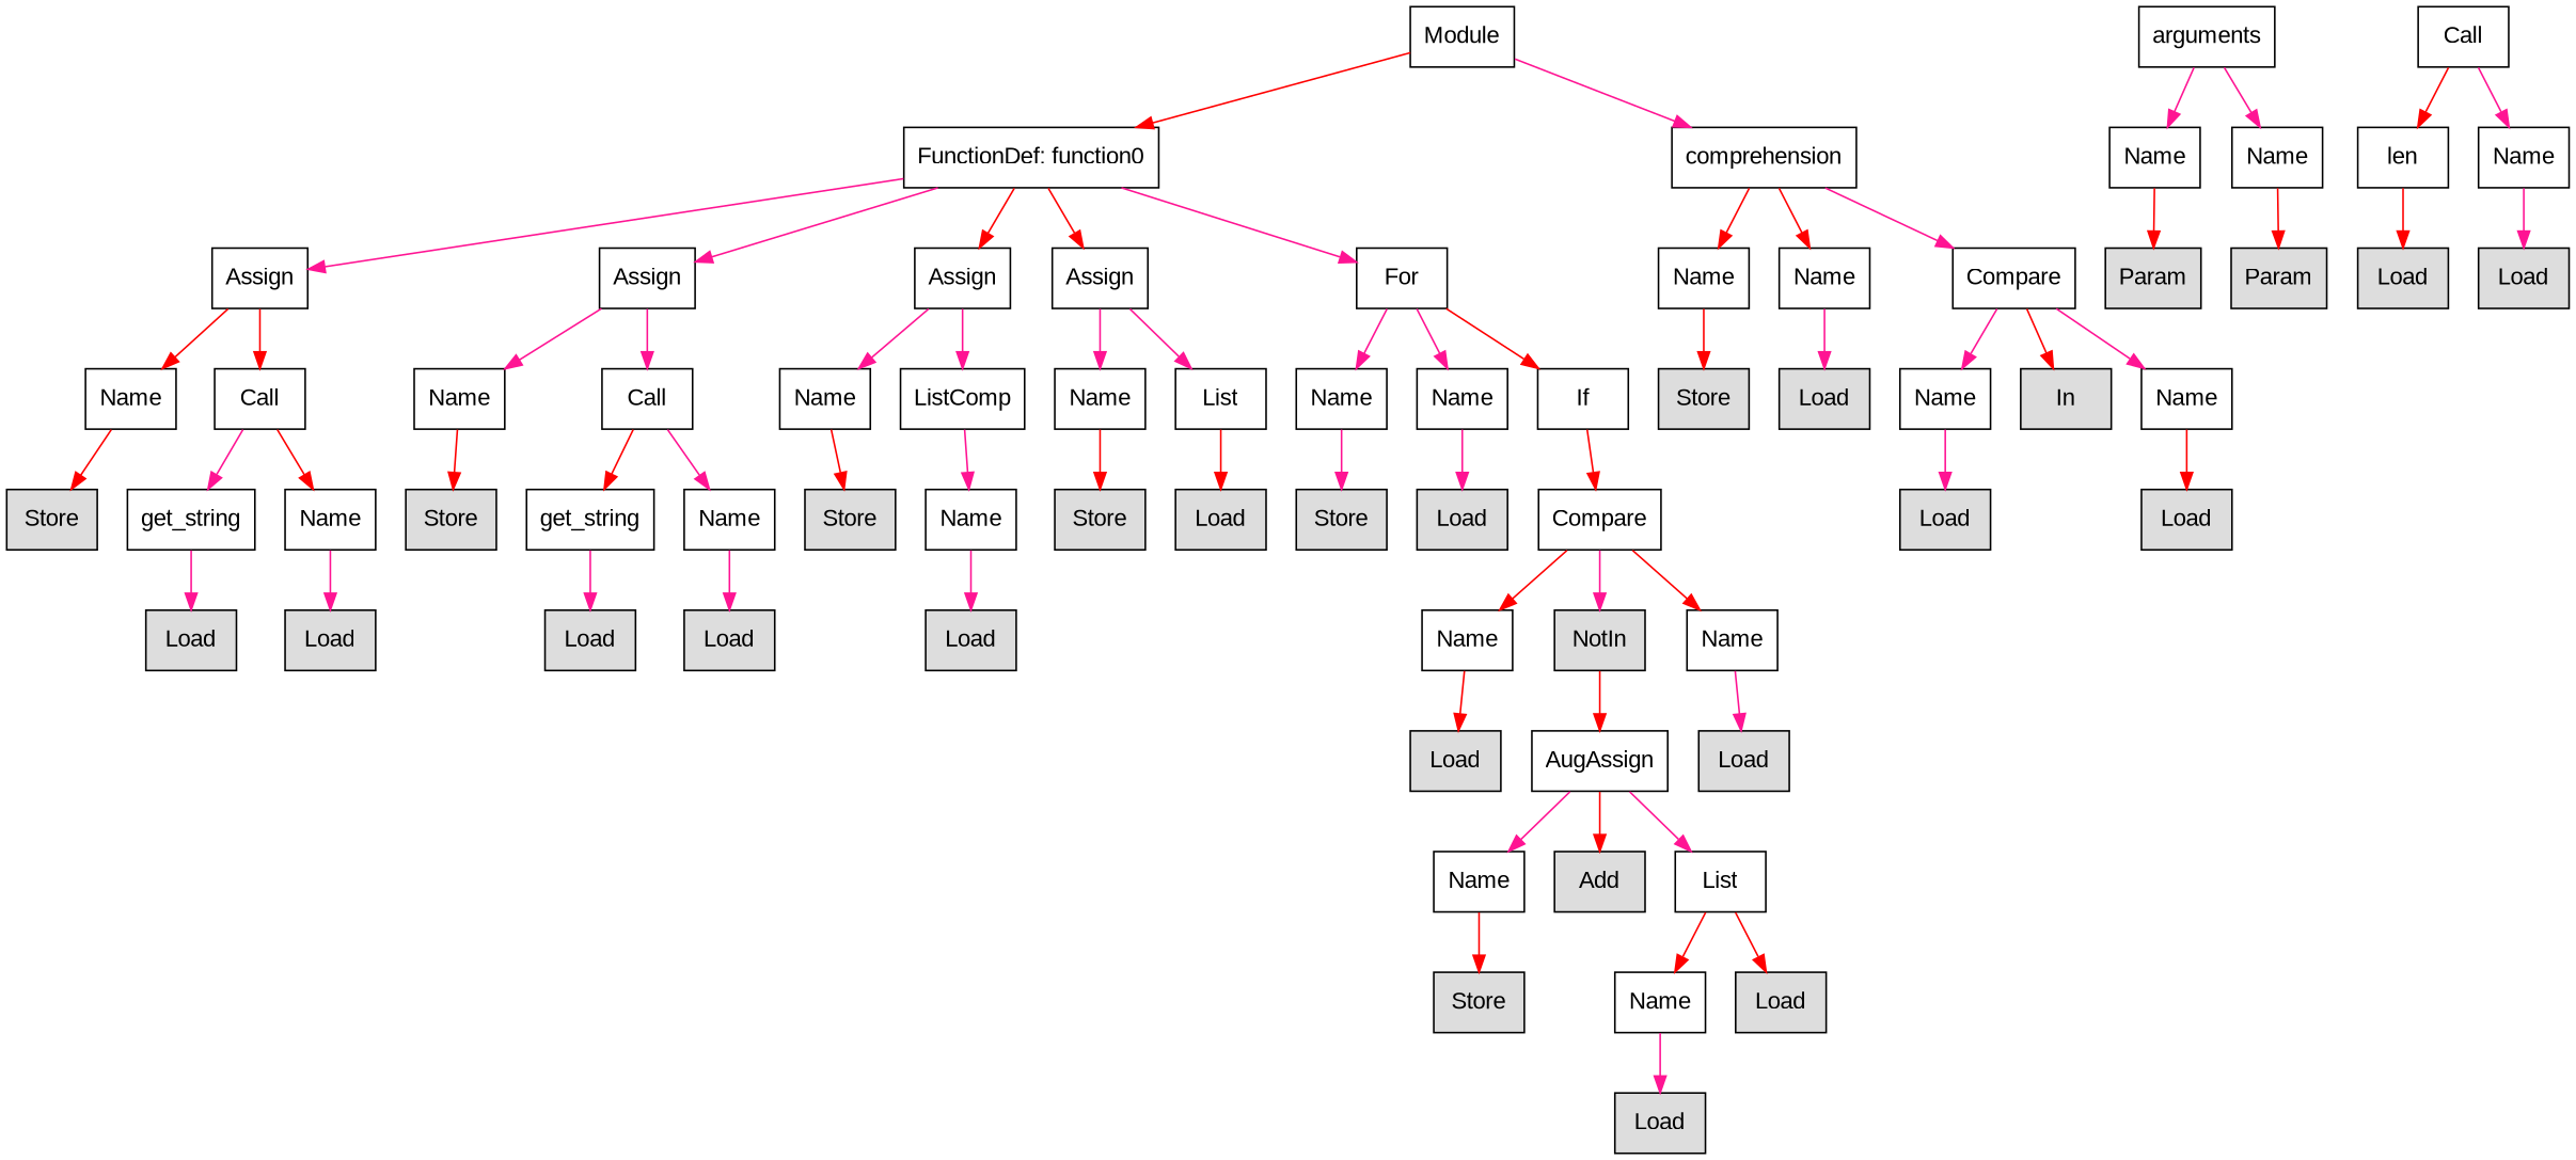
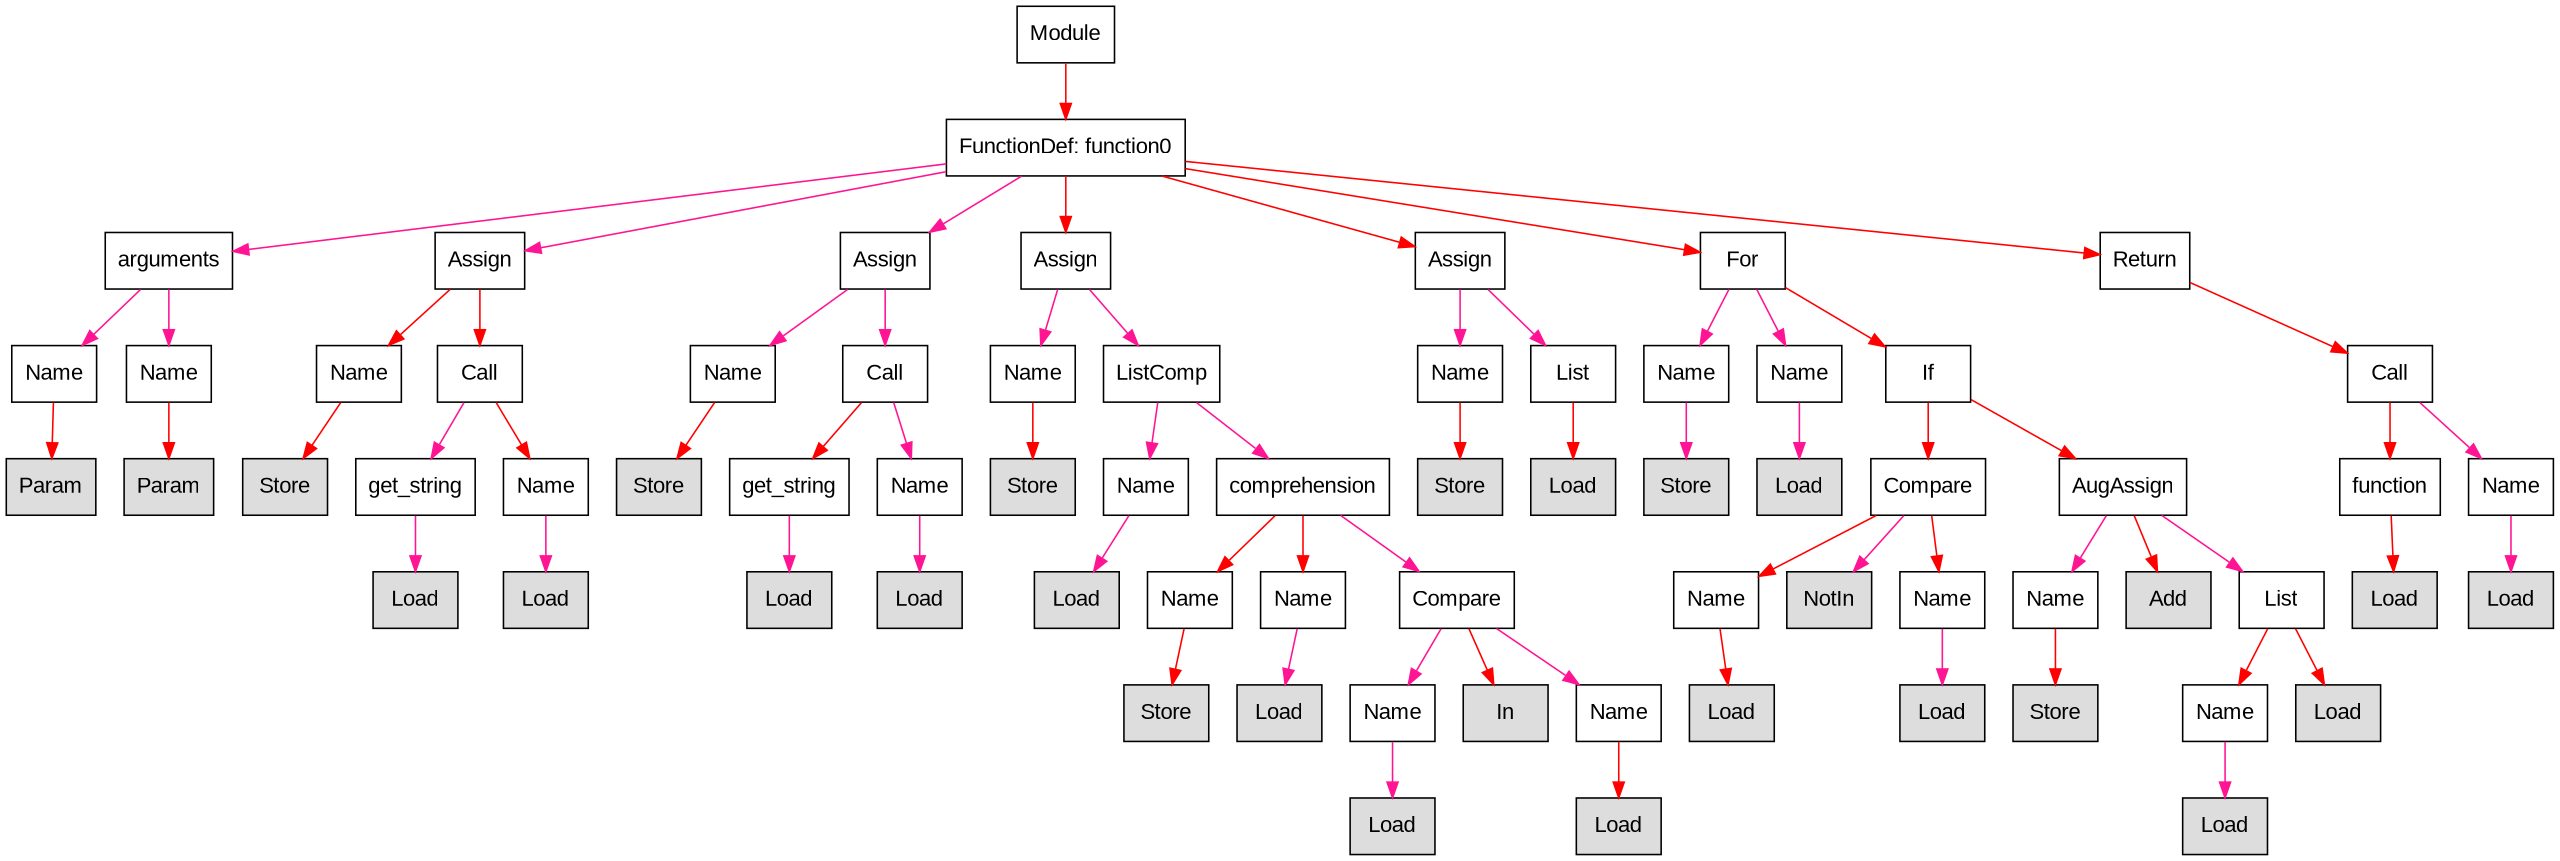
  digraph {
    fontname="Liberation Sans"
    node [fontname="Liberation Sans" shape=rect]
    edge [color=deeppink fontname="Liberation Sans"]
    n1 [label=Module]
    n2 [label="FunctionDef: function0"]
    n3 [label=arguments]
    n4 [label=Assign]
    n5 [label=Assign]
    n6 [label=Assign]
    n7 [label=Assign]
    n8 [label=For]
+   n9 [label=Return]
    n10 [label=Name]
    n11 [label=Name]
    n12 [label=Name]
    n13 [label=Call]
    n14 [label=Name]
    n15 [label=Call]
    n16 [label=Name]
    n17 [label=ListComp]
    n18 [label=Name]
    n19 [label=List]
    n20 [label=Name]
    n21 [label=Name]
    n22 [label=If]
    n23 [label=Call]
    n24 [fillcolor="#dddddd" label=Param style=filled]
    n25 [fillcolor="#dddddd" label=Param style=filled]
    n26 [fillcolor="#dddddd" label=Store style=filled]
    n27 [label=get_string]
    n28 [label=Name]
    n29 [fillcolor="#dddddd" label=Store style=filled]
    n30 [label=get_string]
    n31 [label=Name]
    n32 [fillcolor="#dddddd" label=Store style=filled]
    n33 [label=Name]
    n34 [label=comprehension]
    n35 [fillcolor="#dddddd" label=Store style=filled]
    n36 [fillcolor="#dddddd" label=Load style=filled]
    n37 [fillcolor="#dddddd" label=Store style=filled]
    n38 [fillcolor="#dddddd" label=Load style=filled]
    n39 [label=Compare]
    n40 [label=AugAssign]
-   n41 [label=len]
+   n41 [label=function]
    n42 [label=Name]
    n43 [fillcolor="#dddddd" label=Load style=filled]
    n44 [fillcolor="#dddddd" label=Load style=filled]
    n45 [fillcolor="#dddddd" label=Load style=filled]
    n46 [fillcolor="#dddddd" label=Load style=filled]
    n47 [fillcolor="#dddddd" label=Load style=filled]
    n48 [label=Name]
    n49 [label=Name]
    n50 [label=Compare]
    n51 [label=Name]
    n52 [fillcolor="#dddddd" label=NotIn style=filled]
    n53 [label=Name]
    n54 [label=Name]
    n55 [fillcolor="#dddddd" label=Add style=filled]
    n56 [label=List]
    n57 [fillcolor="#dddddd" label=Load style=filled]
    n58 [fillcolor="#dddddd" label=Load style=filled]
    n59 [fillcolor="#dddddd" label=Store style=filled]
    n60 [fillcolor="#dddddd" label=Load style=filled]
    n61 [label=Name]
    n62 [fillcolor="#dddddd" label=In style=filled]
    n63 [label=Name]
    n64 [fillcolor="#dddddd" label=Load style=filled]
    n65 [fillcolor="#dddddd" label=Load style=filled]
    n66 [fillcolor="#dddddd" label=Store style=filled]
    n67 [label=Name]
    n68 [fillcolor="#dddddd" label=Load style=filled]
    n69 [fillcolor="#dddddd" label=Load style=filled]
    n70 [fillcolor="#dddddd" label=Load style=filled]
    n71 [fillcolor="#dddddd" label=Load style=filled]
    n1 -> n2 [color=red]
+   n2 -> n3
    n2 -> n4
    n2 -> n5
    n2 -> n6 [color=red]
    n2 -> n7 [color=red]
-   n2 -> n8
+   n2 -> n8 [color=red]
+   n2 -> n9 [color=red]
    n3 -> n10
    n3 -> n11
    n4 -> n12 [color=red]
    n4 -> n13 [color=red]
    n5 -> n14
    n5 -> n15
    n6 -> n16
    n6 -> n17
    n7 -> n18
    n7 -> n19
    n8 -> n20
    n8 -> n21
    n8 -> n22 [color=red]
+   n9 -> n23 [color=red]
    n10 -> n24 [color=red]
    n11 -> n25 [color=red]
    n12 -> n26 [color=red]
    n13 -> n27
    n13 -> n28 [color=red]
    n14 -> n29 [color=red]
    n15 -> n30 [color=red]
    n15 -> n31
    n16 -> n32 [color=red]
    n17 -> n33
-   n1 -> n34
+   n17 -> n34
    n18 -> n35 [color=red]
    n19 -> n36 [color=red]
    n20 -> n37
    n21 -> n38
    n22 -> n39 [color=red]
-   n52 -> n40 [color=red]
+   n22 -> n40 [color=red]
    n23 -> n41 [color=red]
    n23 -> n42
    n27 -> n43
    n28 -> n44
    n30 -> n45
    n31 -> n46
    n33 -> n47
    n34 -> n48 [color=red]
    n34 -> n49 [color=red]
    n34 -> n50
    n39 -> n51 [color=red]
    n39 -> n52
    n39 -> n53 [color=red]
    n40 -> n54
    n40 -> n55 [color=red]
    n40 -> n56
    n41 -> n57 [color=red]
    n42 -> n58
    n48 -> n59 [color=red]
    n49 -> n60
    n50 -> n61
    n50 -> n62 [color=red]
    n50 -> n63
    n51 -> n64 [color=red]
    n53 -> n65
    n54 -> n66 [color=red]
    n56 -> n67 [color=red]
    n56 -> n68 [color=red]
    n61 -> n69
    n63 -> n70 [color=red]
    n67 -> n71
  }
